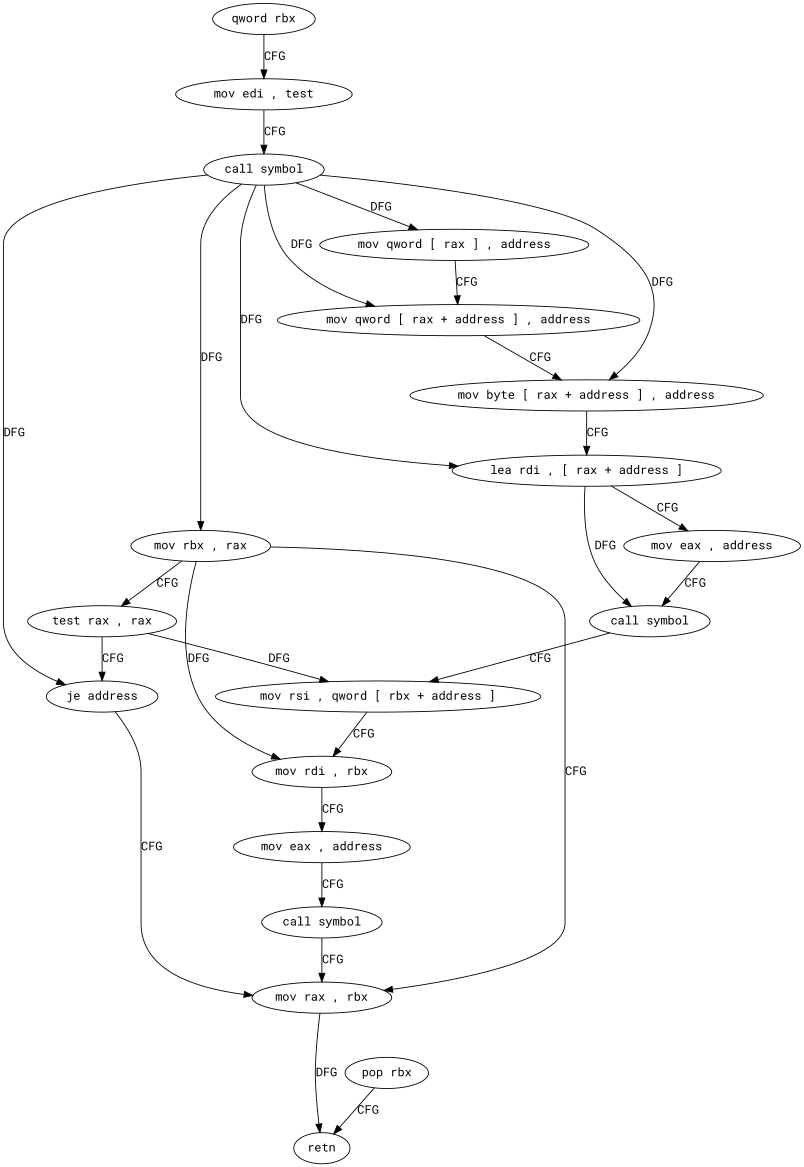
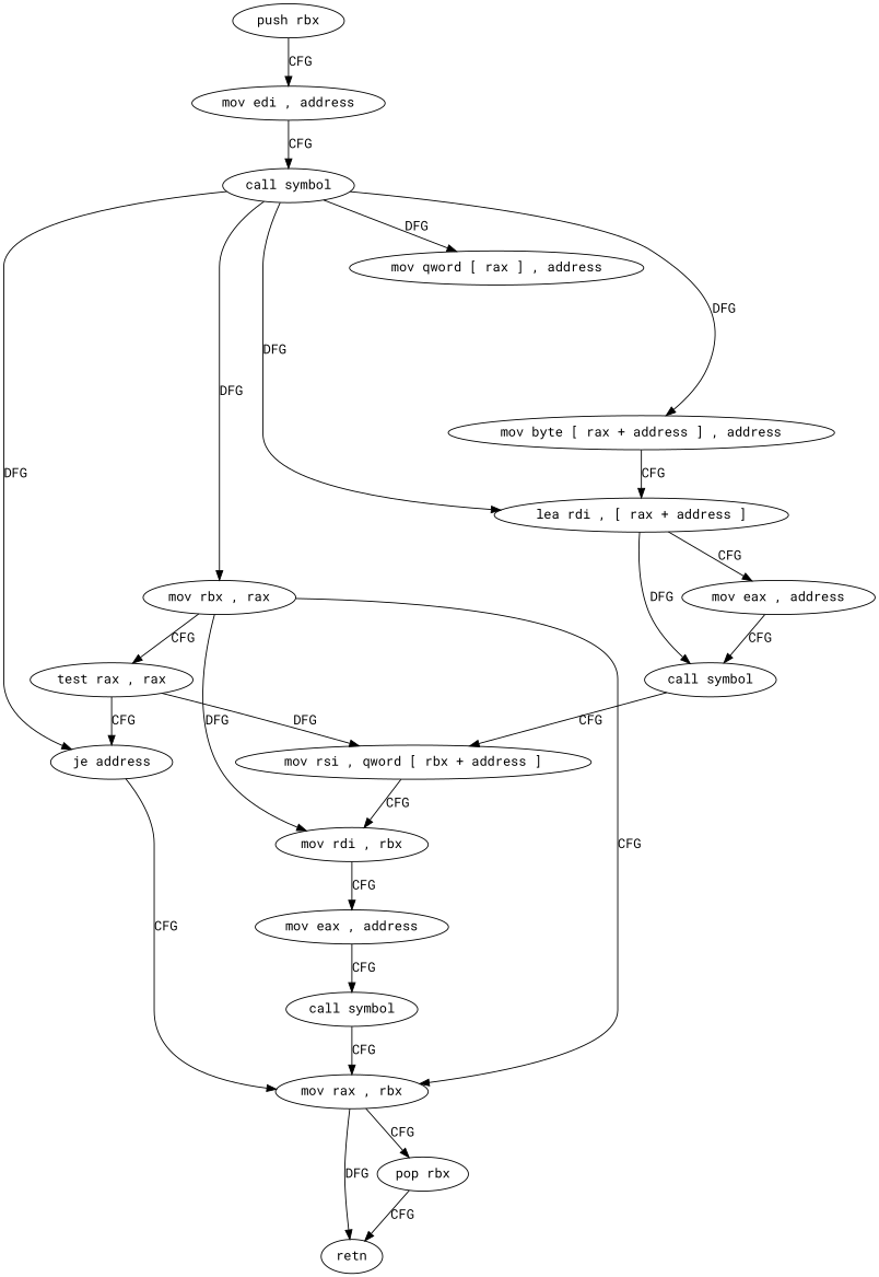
  digraph {
    fontname="Roboto Mono"
    node [fontname="Roboto Mono"]
    edge [fontname="Roboto Mono"]
-   n1 [label="qword rbx"]
-   n2 [label="mov edi , test"]
+   n1 [label="push rbx"]
+   n2 [label="mov edi , address"]
    n3 [label="call symbol"]
    n4 [label="mov rbx , rax"]
    n5 [label="je address"]
    n6 [label="mov qword [ rax ] , address"]
-   n7 [label="mov qword [ rax + address ] , address"]
    n8 [label="mov byte [ rax + address ] , address"]
    n9 [label="lea rdi , [ rax + address ]"]
    n10 [label="test rax , rax"]
    n11 [label="mov rax , rbx"]
    n12 [label="mov rdi , rbx"]
    n13 [label="mov eax , address"]
    n14 [label="call symbol"]
    n15 [label="mov rsi , qword [ rbx + address ]"]
    n16 [label="pop rbx"]
    n17 [label=retn]
    n18 [label="mov eax , address"]
    n19 [label="call symbol"]
    n1 -> n2 [label=CFG]
    n2 -> n3 [label=CFG]
    n3 -> n4 [label=DFG]
    n3 -> n5 [label=DFG]
    n3 -> n6 [label=DFG]
-   n3 -> n7 [label=DFG]
    n3 -> n8 [label=DFG]
    n3 -> n9 [label=DFG]
    n4 -> n10 [label=CFG]
    n4 -> n11 [label=CFG]
    n4 -> n12 [label=DFG]
    n5 -> n11 [label=CFG]
-   n6 -> n7 [label=CFG]
-   n7 -> n8 [label=CFG]
    n8 -> n9 [label=CFG]
    n9 -> n13 [label=CFG]
    n9 -> n14 [label=DFG]
    n10 -> n5 [label=CFG]
    n10 -> n15 [label=DFG]
+   n11 -> n16 [label=CFG]
    n11 -> n17 [label=DFG]
    n12 -> n18 [label=CFG]
    n13 -> n14 [label=CFG]
    n14 -> n15 [label=CFG]
    n15 -> n12 [label=CFG]
    n16 -> n17 [label=CFG]
    n18 -> n19 [label=CFG]
    n19 -> n11 [label=CFG]
  }
